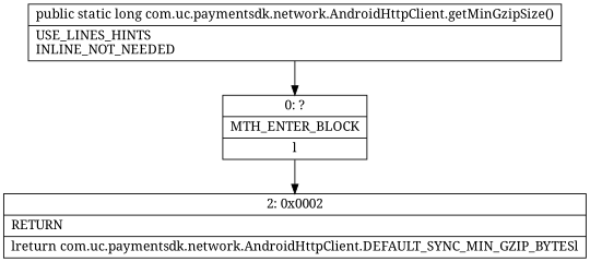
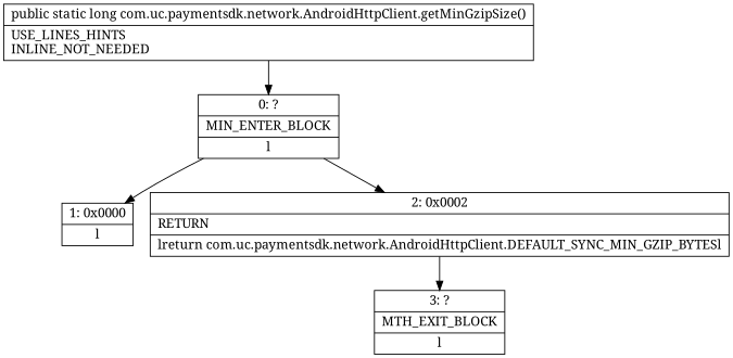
  digraph {
    fontname="Noto Serif"
    node [fontname="Noto Serif" shape=record]
    edge [fontname="Noto Serif"]
-   n1 [label="{0\:\ ?|MTH_ENTER_BLOCK\l|l}"]
+   n1 [label="{0\:\ ?|MIN_ENTER_BLOCK\l|l}"]
+   n2 [label="{1\:\ 0x0000|l}"]
    n3 [label="{2\:\ 0x0002|RETURN\l|lreturn com.uc.paymentsdk.network.AndroidHttpClient.DEFAULT_SYNC_MIN_GZIP_BYTESl}"]
+   n4 [label="{3\:\ ?|MTH_EXIT_BLOCK\l|l}"]
    n5 [label="{public static long com.uc.paymentsdk.network.AndroidHttpClient.getMinGzipSize()  | USE_LINES_HINTS\lINLINE_NOT_NEEDED\l}"]
+   n1 -> n2
    n1 -> n3
+   n3 -> n4
    n5 -> n1
  }
